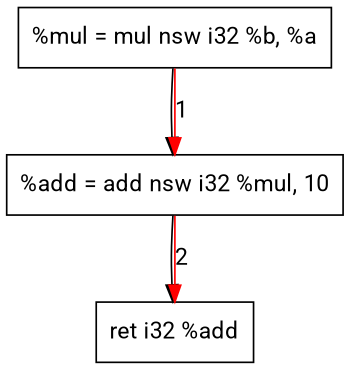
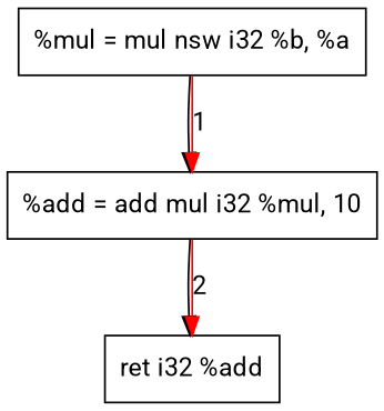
  digraph {
    fontname=Roboto
    node [shape=record fontname=Roboto]
    edge [fontname=Roboto]
    n1 [label="  %mul = mul nsw i32 %b, %a"]
-   n2 [label="  %add = add nsw i32 %mul, 10"]
+   n2 [label="%add = add mul i32 %mul, 10"]
    n3 [label="  ret i32 %add"]
    n1 -> n2
    n1 -> n2 [color=red label=1]
    n2 -> n3
    n2 -> n3 [color=red label=2]
  }
